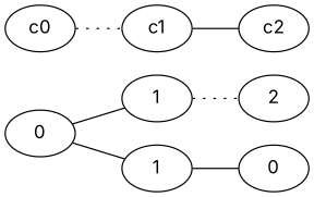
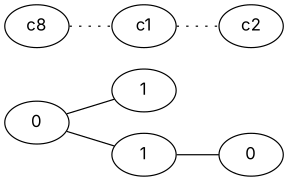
  graph {
    fontname=Inter
    rankdir=LR
    node [fontname=Inter]
    edge [fontname=Inter]
    n1 [label=0]
    n2 [label=1]
    n3 [label=1]
-   n4 [label=2]
    n5 [label=0]
-   c0
+   c0 [label=c8]
    c1
    c2
    n1 -- n2
    n1 -- n3
-   n2 -- n4 [style=dotted]
    n3 -- n5
    c0 -- c1 [style=dotted]
-   c1 -- c2 [style=solid]
+   c1 -- c2 [style=dotted]
  }
